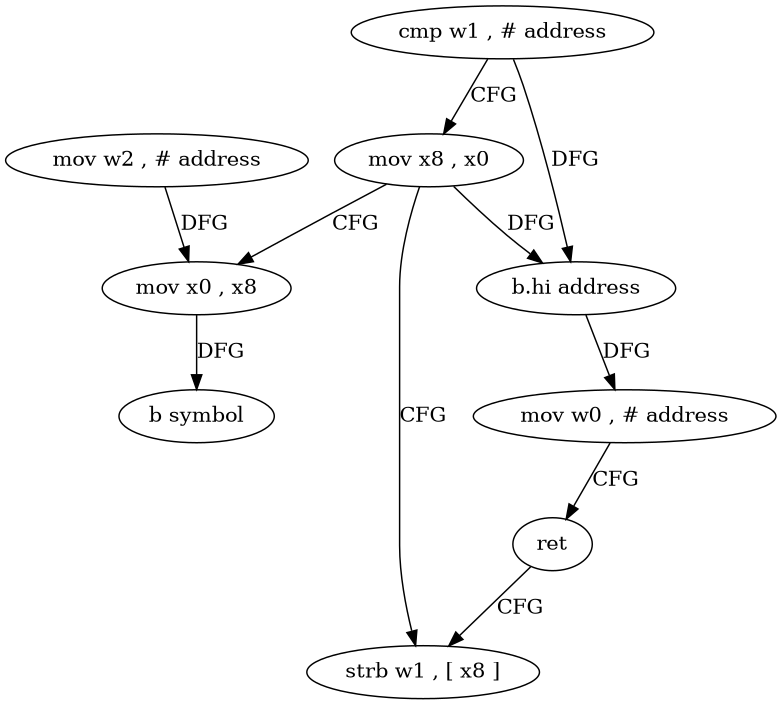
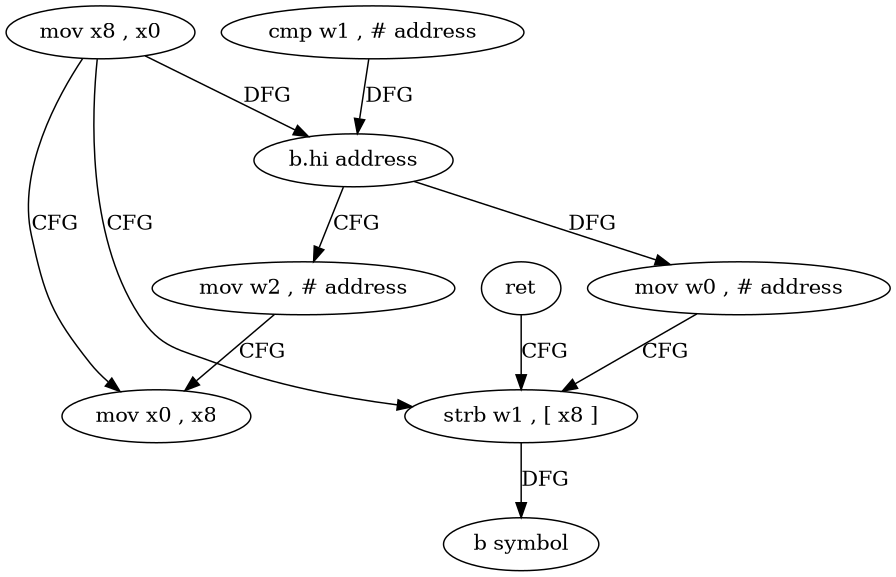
  digraph {
    n1 [label="cmp w1 , # address"]
    n2 [label="mov x8 , x0"]
    n3 [label="b.hi address"]
    n4 [label="mov x0 , x8"]
    n5 [label="strb w1 , [ x8 ]"]
    n6 [label="mov w2 , # address"]
    n7 [label="mov w0 , # address"]
    n8 [label="b symbol"]
    n9 [label=ret]
-   n1 -> n2 [label=CFG]
    n1 -> n3 [label=DFG]
    n2 -> n3 [label=DFG]
    n2 -> n4 [label=CFG]
    n2 -> n5 [label=CFG]
+   n3 -> n6 [label=CFG]
    n3 -> n7 [label=DFG]
-   n4 -> n8 [label=DFG]
-   n6 -> n4 [label=DFG]
-   n7 -> n9 [label=CFG]
+   n5 -> n8 [label=DFG]
+   n6 -> n4 [label=CFG]
+   n7 -> n5 [label=CFG]
    n9 -> n5 [label=CFG]
  }
